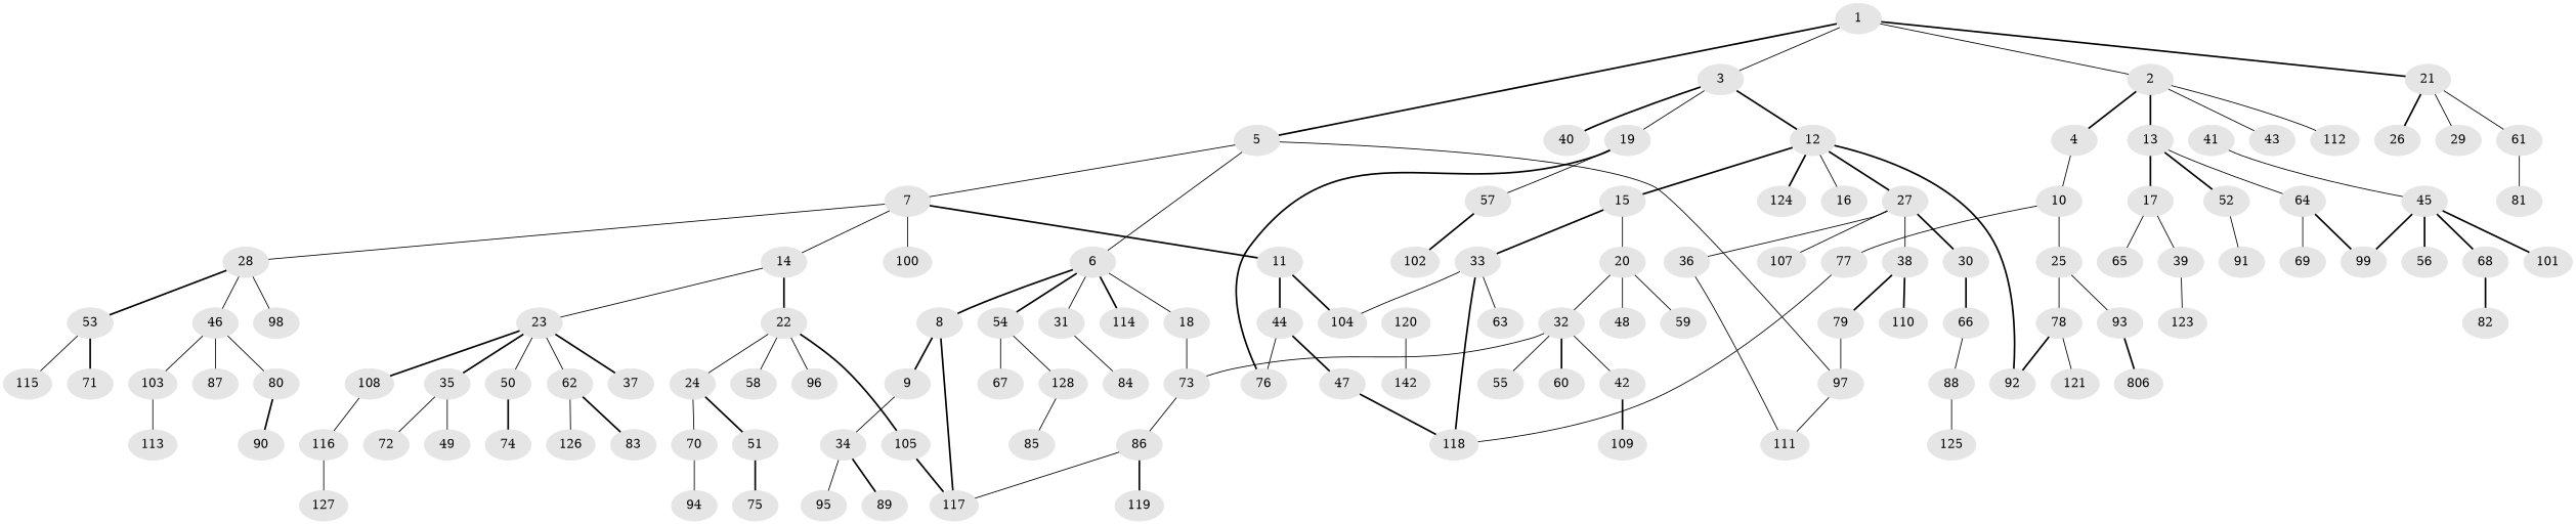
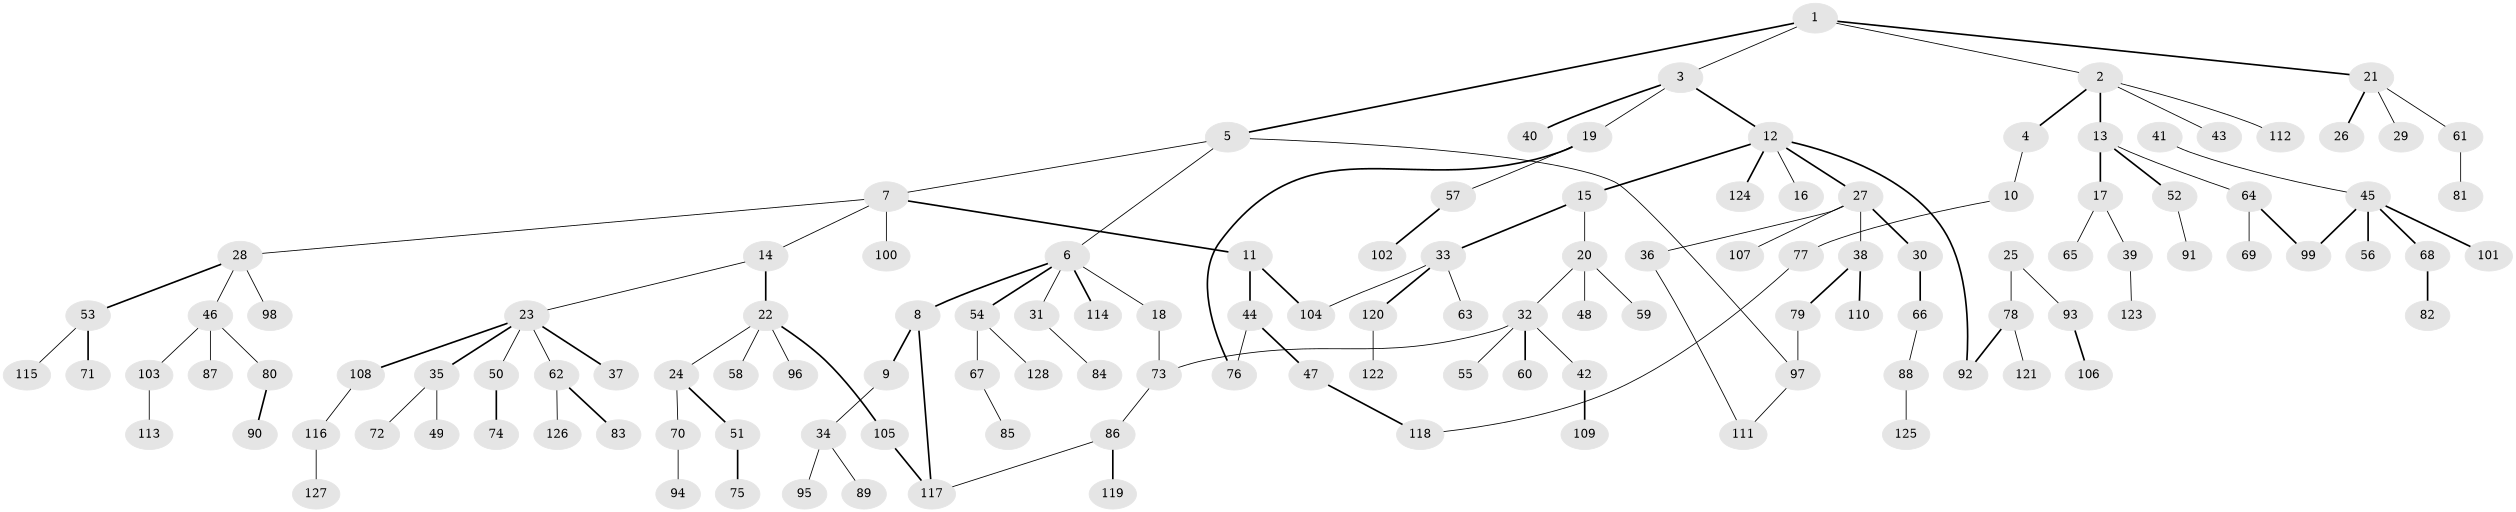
  graph {
    node [color=gray90 style=filled]
    edge [style=solid]
    1
    2
    3
    5
    21
    4
    13
    43
    112
    12
    19
    40
    6
    7
    97
    26
    29
    61
    10
    17
    52
    64
    15
    16
    27
    92
    124
    57
    76
    41
    45
    25
    77
    8
    18
    31
    54
    114
    11
    14
    28
    100
    111
    9
    117
    73
    84
    67
    128
    44
    104
    22
    23
    46
    53
    98
    34
    89
    95
    78
    93
    118
    47
    20
    33
    30
    36
    38
    107
    39
    65
    91
    99
    69
    24
    58
    96
    105
    35
    37
    50
    62
    108
    32
    48
    59
    63
    120
    123
    102
    55
    42
    60
    81
    70
    51
    49
    72
    74
    83
    126
    116
    94
    121
-   106 [label=806]
+   106
    66
    79
    110
    80
    87
    103
    71
    115
    88
    109
    86
-   122 [label=142]
+   122
    56
    68
    101
    75
    82
    90
    113
    85
    125
    119
    127
    1 -- 2
    1 -- 3
    1 -- 5 [style=bold]
    1 -- 21 [style=bold]
    2 -- 4 [style=bold]
    2 -- 13 [style=bold]
    2 -- 43
    2 -- 112
    3 -- 12 [style=bold]
    3 -- 19
    3 -- 40 [style=bold]
    5 -- 6
    5 -- 7
    5 -- 97
    21 -- 26 [style=bold]
    21 -- 29
    21 -- 61
    4 -- 10
    13 -- 17 [style=bold]
    13 -- 52 [style=bold]
    13 -- 64
    12 -- 15 [style=bold]
    12 -- 16
    12 -- 27 [style=bold]
    12 -- 92 [style=bold]
    12 -- 124 [style=bold]
    19 -- 57
    19 -- 76 [style=bold]
    6 -- 8 [style=bold]
    6 -- 18
    6 -- 31
    6 -- 54 [style=bold]
    6 -- 114 [style=bold]
    7 -- 11 [style=bold]
    7 -- 14
    7 -- 28
    7 -- 100
    97 -- 111
    61 -- 81
-   10 -- 25
    10 -- 77
    17 -- 39
    17 -- 65
    52 -- 91
    64 -- 99 [style=bold]
    64 -- 69
    15 -- 20
    15 -- 33 [style=bold]
    27 -- 30 [style=bold]
    27 -- 36
    27 -- 38
    27 -- 107
    57 -- 102 [style=bold]
    41 -- 45
    45 -- 99 [style=bold]
    45 -- 56 [style=bold]
    45 -- 68 [style=bold]
    45 -- 101 [style=bold]
    25 -- 78
    25 -- 93
    77 -- 118
    8 -- 9 [style=bold]
    8 -- 117 [style=bold]
    18 -- 73
    31 -- 84
    54 -- 67
    54 -- 128
    11 -- 44 [style=bold]
    11 -- 104 [style=bold]
    14 -- 22 [style=bold]
    14 -- 23
    28 -- 46
    28 -- 53 [style=bold]
    28 -- 98
    9 -- 34
    73 -- 86
-   128 -- 85
+   67 -- 85
    44 -- 76
    44 -- 47 [style=bold]
    22 -- 24
    22 -- 58
    22 -- 96
    22 -- 105 [style=bold]
    23 -- 35 [style=bold]
    23 -- 37 [style=bold]
    23 -- 50
    23 -- 62
    23 -- 108 [style=bold]
    46 -- 80
    46 -- 87
    46 -- 103
    53 -- 71 [style=bold]
    53 -- 115
-   34 -- 89 [style=bold]
+   34 -- 89
    34 -- 95
    78 -- 92 [style=bold]
    78 -- 121
    93 -- 106 [style=bold]
    47 -- 118 [style=bold]
    20 -- 32
    20 -- 48
    20 -- 59
    33 -- 104
    33 -- 63
-   33 -- 118 [style=bold]
+   33 -- 120 [style=bold]
    30 -- 66 [style=bold]
    36 -- 111
    38 -- 79 [style=bold]
    38 -- 110 [style=bold]
    39 -- 123
    24 -- 70
    24 -- 51 [style=bold]
    105 -- 117 [style=bold]
    35 -- 49
    35 -- 72
    50 -- 74 [style=bold]
    62 -- 83 [style=bold]
    62 -- 126
    108 -- 116
    32 -- 73
    32 -- 55
    32 -- 42
    32 -- 60 [style=bold]
    120 -- 122
    42 -- 109 [style=bold]
    70 -- 94
    51 -- 75 [style=bold]
    116 -- 127
    66 -- 88
    79 -- 97
    80 -- 90 [style=bold]
    103 -- 113
    88 -- 125
    86 -- 117
    86 -- 119 [style=bold]
    68 -- 82 [style=bold]
  }
